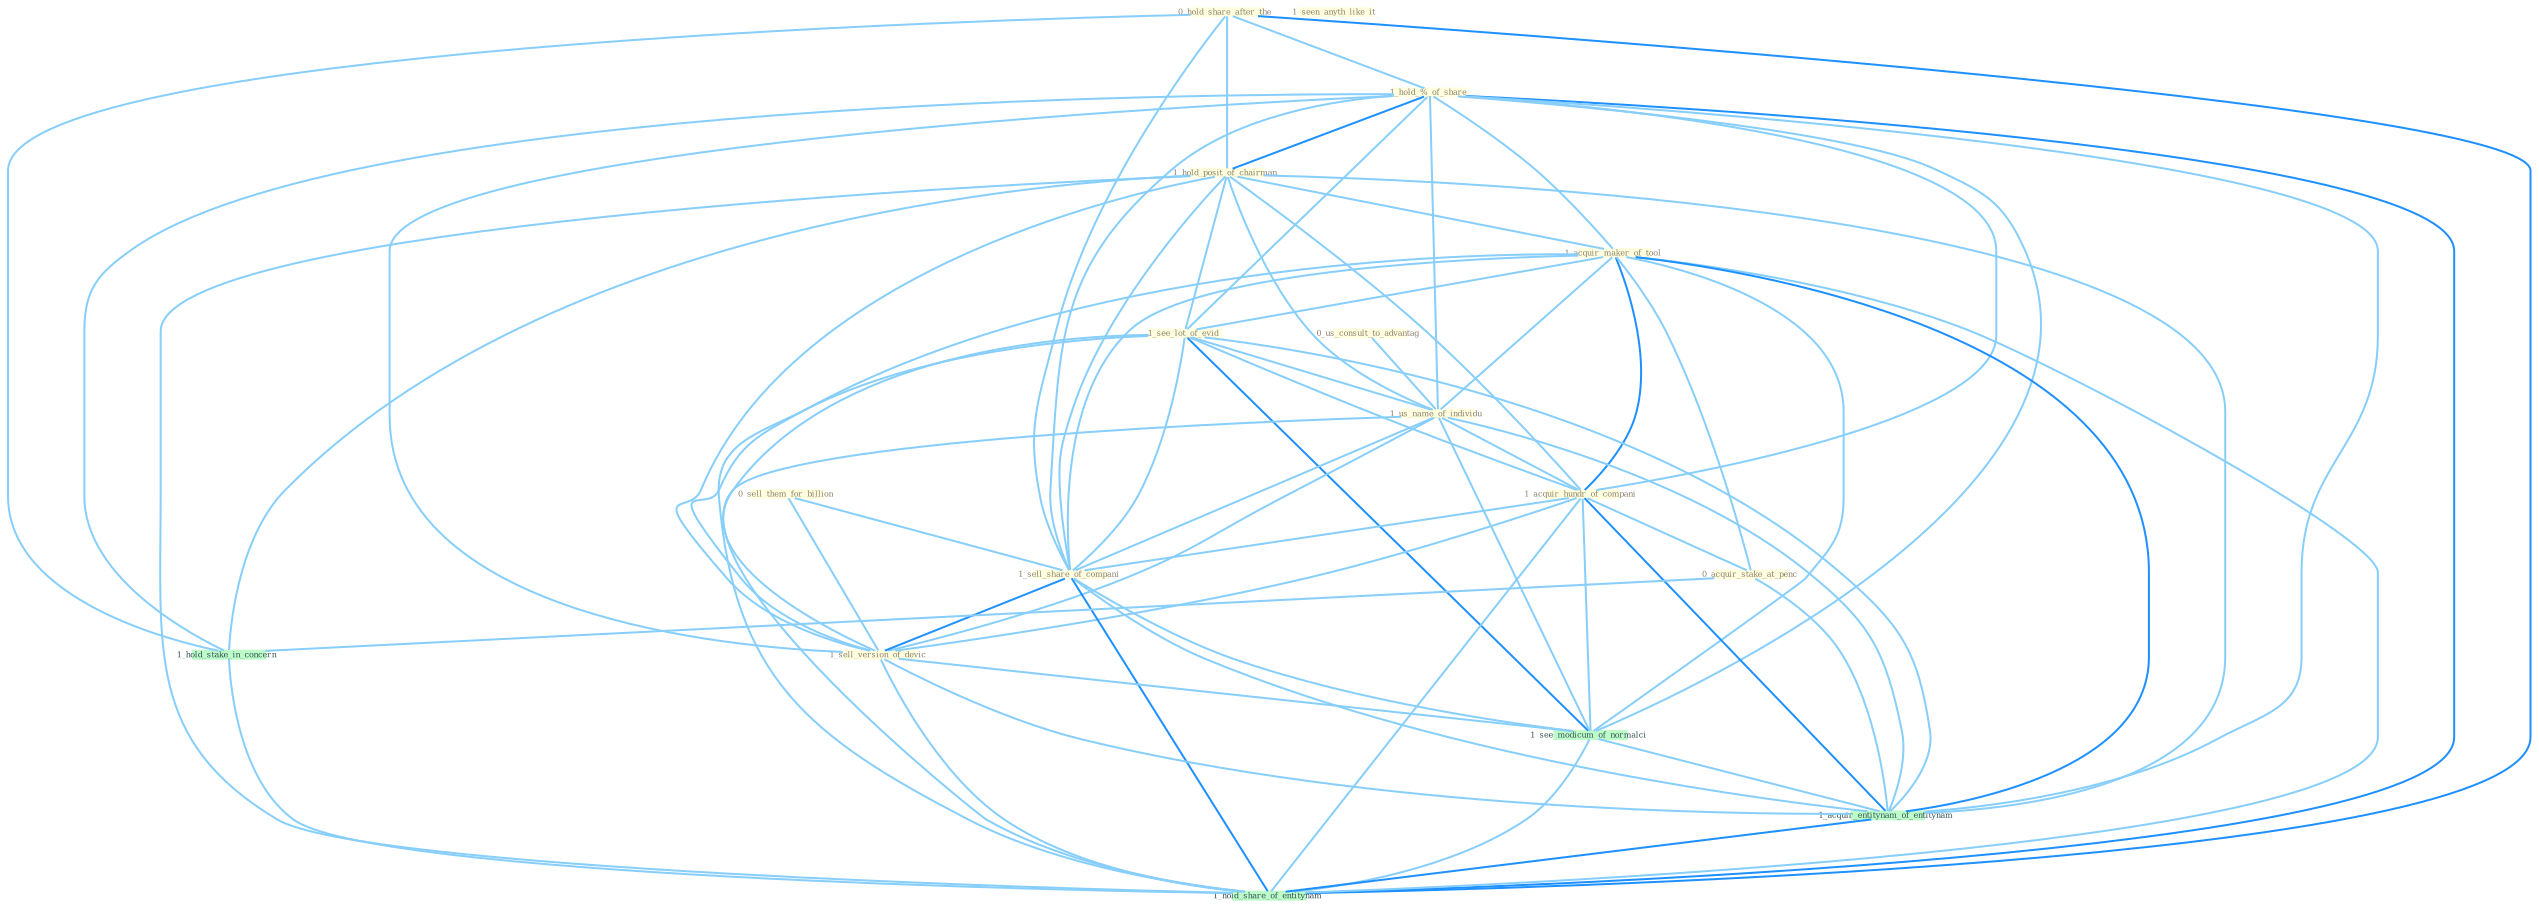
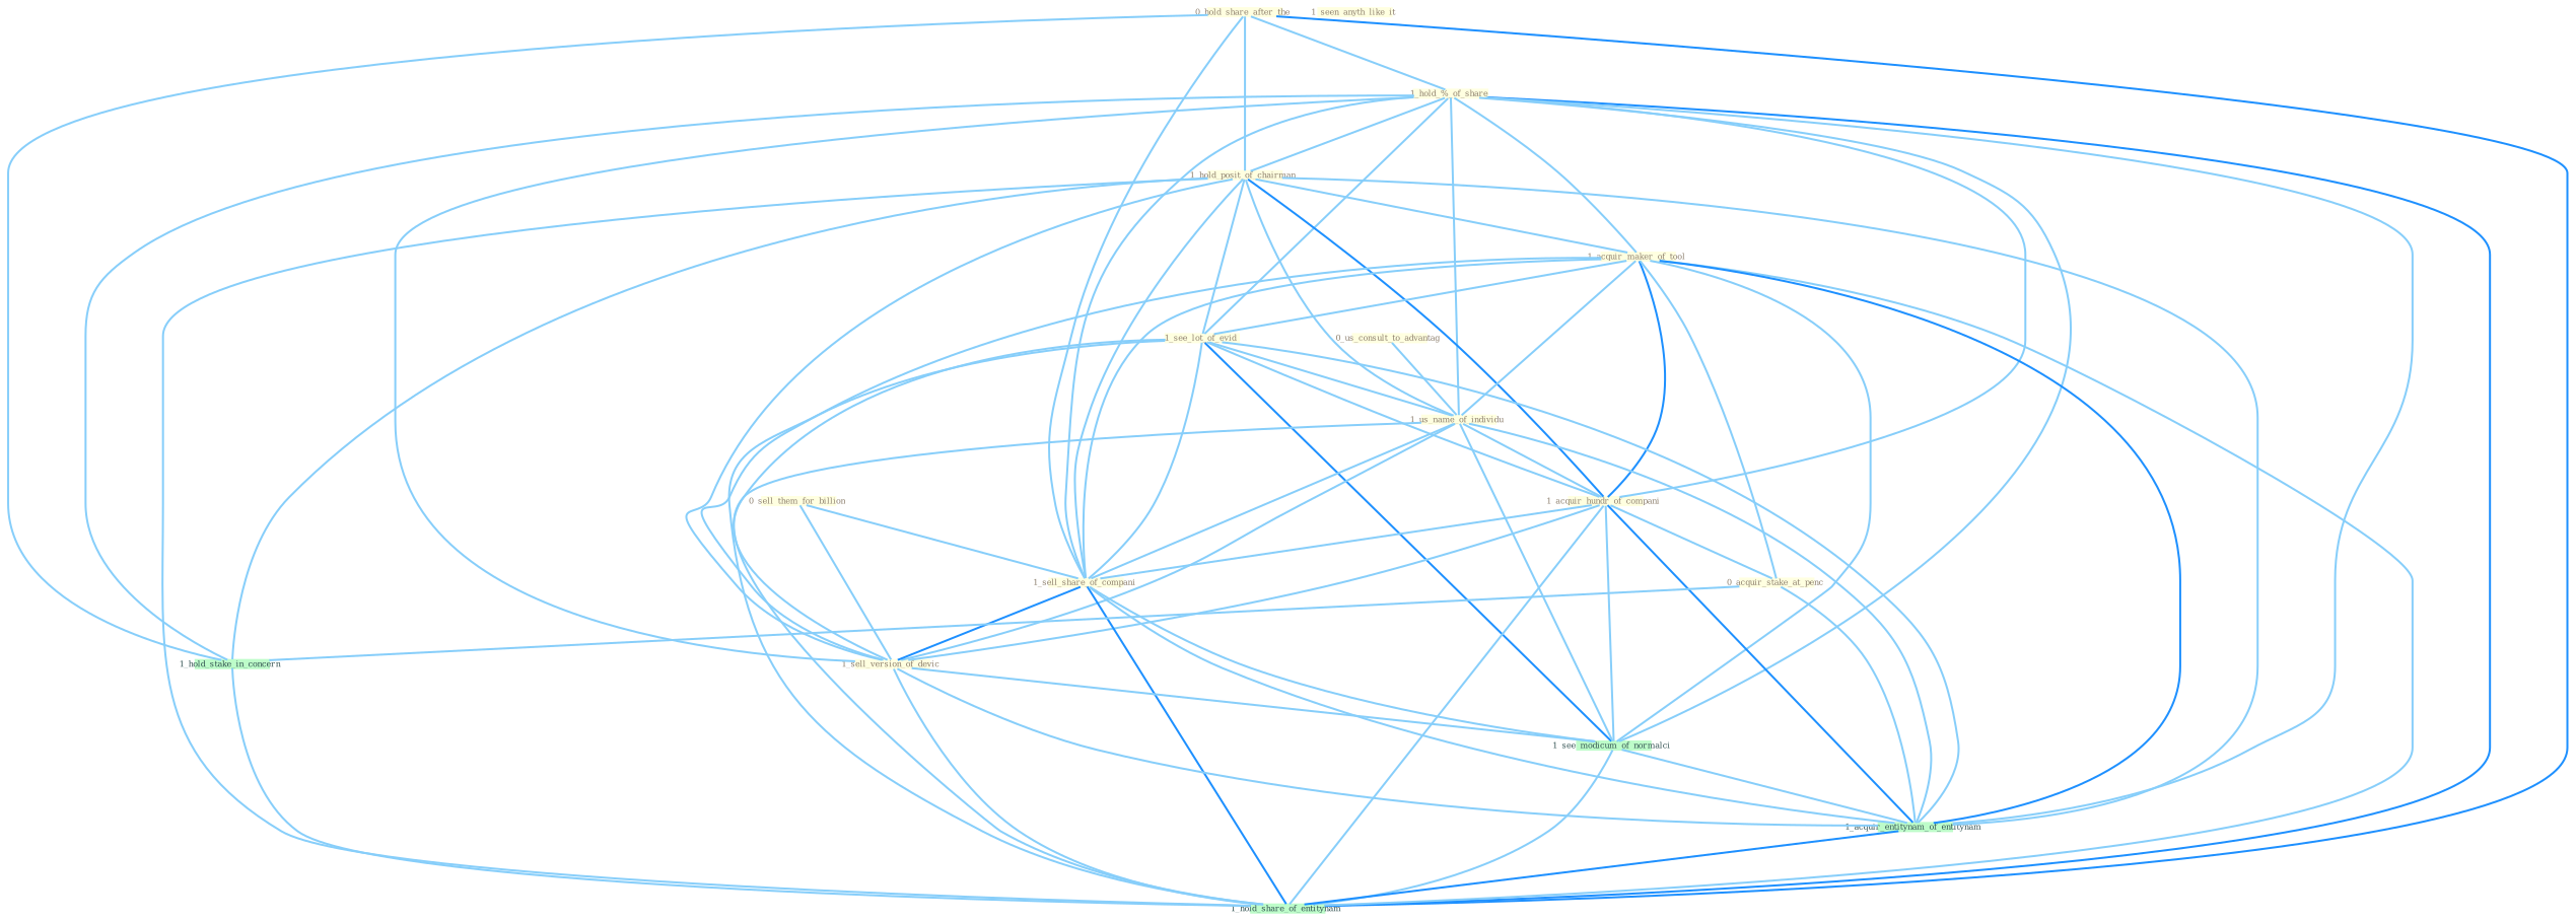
  graph {
    node [color="#ffffe0" fixedsize=true fontcolor="#8b7d6b" fontsize=4 shape=polygon style=filled]
    edge [color="#87cefa" w=1]
    "0_us_consult_to_advantag " [height=.06 width=.5]
    "0_hold_share_after_the " [height=.06 width=.5]
    "1_hold_%_of_share " [height=.06 width=.5]
    "1_hold_posit_of_chairman " [height=.06 width=.5]
    "1_acquir_maker_of_tool " [height=.06 width=.5]
    "1_see_lot_of_evid " [height=.06 width=.5]
    "1_us_name_of_individu " [height=.06 width=.5]
    "0_sell_them_for_billion " [height=.06 width=.5]
    "1_acquir_hundr_of_compani " [height=.06 width=.5]
    "1_sell_share_of_compani " [height=.06 width=.5]
    "1_seen_anyth_like_it " [height=.06 width=.5]
    "1_sell_version_of_devic " [height=.06 width=.5]
    "0_acquir_stake_at_penc " [height=.06 width=.5]
    "1_hold_stake_in_concern " [color="#BDFCC9" fontcolor="#2f4f4f" height=.06 width=.5]
    "1_hold_share_of_entitynam " [color="#BDFCC9" fontcolor="#2f4f4f" height=.06 width=.5]
    "1_see_modicum_of_normalci " [color="#BDFCC9" fontcolor="#2f4f4f" height=.06 width=.5]
    "1_acquir_entitynam_of_entitynam " [color="#BDFCC9" fontcolor="#2f4f4f" height=.06 width=.5]
    subgraph sub_1 {
      "0_us_consult_to_advantag "
      "0_hold_share_after_the "
      "1_hold_%_of_share "
      "1_hold_posit_of_chairman "
      "1_acquir_maker_of_tool "
      "1_see_lot_of_evid "
      "1_us_name_of_individu "
      "0_sell_them_for_billion "
      "1_acquir_hundr_of_compani "
      "1_sell_share_of_compani "
      "1_seen_anyth_like_it "
      "1_sell_version_of_devic "
      "0_acquir_stake_at_penc "
    }
    subgraph sub_2 {
    }
    "0_us_consult_to_advantag " -- "1_us_name_of_individu "
    "0_hold_share_after_the " -- "1_hold_%_of_share "
    "0_hold_share_after_the " -- "1_hold_posit_of_chairman "
    "0_hold_share_after_the " -- "1_sell_share_of_compani "
    "0_hold_share_after_the " -- "1_hold_stake_in_concern "
    "0_hold_share_after_the " -- "1_hold_share_of_entitynam " [color="#1e90ff" w=2]
-   "1_hold_%_of_share " -- "1_hold_posit_of_chairman " [color="#1e90ff" w=2]
+   "1_hold_%_of_share " -- "1_hold_posit_of_chairman " [w=2]
    "1_hold_%_of_share " -- "1_acquir_maker_of_tool "
    "1_hold_%_of_share " -- "1_see_lot_of_evid "
    "1_hold_%_of_share " -- "1_us_name_of_individu "
    "1_hold_%_of_share " -- "1_acquir_hundr_of_compani "
    "1_hold_%_of_share " -- "1_sell_share_of_compani "
    "1_hold_%_of_share " -- "1_sell_version_of_devic "
    "1_hold_%_of_share " -- "1_hold_stake_in_concern "
    "1_hold_%_of_share " -- "1_hold_share_of_entitynam " [color="#1e90ff" w=2]
    "1_hold_%_of_share " -- "1_see_modicum_of_normalci "
    "1_hold_%_of_share " -- "1_acquir_entitynam_of_entitynam "
    "1_hold_posit_of_chairman " -- "1_acquir_maker_of_tool "
    "1_hold_posit_of_chairman " -- "1_see_lot_of_evid "
    "1_hold_posit_of_chairman " -- "1_us_name_of_individu "
-   "1_hold_posit_of_chairman " -- "1_acquir_hundr_of_compani "
+   "1_hold_posit_of_chairman " -- "1_acquir_hundr_of_compani " [color="#1e90ff"]
    "1_hold_posit_of_chairman " -- "1_sell_share_of_compani "
    "1_hold_posit_of_chairman " -- "1_sell_version_of_devic "
    "1_hold_posit_of_chairman " -- "1_hold_stake_in_concern "
    "1_hold_posit_of_chairman " -- "1_hold_share_of_entitynam " [w=2]
    "1_hold_posit_of_chairman " -- "1_acquir_entitynam_of_entitynam "
    "1_acquir_maker_of_tool " -- "1_see_lot_of_evid "
    "1_acquir_maker_of_tool " -- "1_us_name_of_individu "
    "1_acquir_maker_of_tool " -- "1_acquir_hundr_of_compani " [color="#1e90ff" w=2]
    "1_acquir_maker_of_tool " -- "1_sell_share_of_compani "
    "1_acquir_maker_of_tool " -- "1_sell_version_of_devic "
    "1_acquir_maker_of_tool " -- "0_acquir_stake_at_penc "
    "1_acquir_maker_of_tool " -- "1_hold_share_of_entitynam "
    "1_acquir_maker_of_tool " -- "1_see_modicum_of_normalci "
    "1_acquir_maker_of_tool " -- "1_acquir_entitynam_of_entitynam " [color="#1e90ff" w=2]
    "1_see_lot_of_evid " -- "1_us_name_of_individu "
    "1_see_lot_of_evid " -- "1_acquir_hundr_of_compani "
    "1_see_lot_of_evid " -- "1_sell_share_of_compani "
    "1_see_lot_of_evid " -- "1_sell_version_of_devic "
    "1_see_lot_of_evid " -- "1_hold_share_of_entitynam "
    "1_see_lot_of_evid " -- "1_see_modicum_of_normalci " [color="#1e90ff" w=2]
    "1_see_lot_of_evid " -- "1_acquir_entitynam_of_entitynam "
    "1_us_name_of_individu " -- "1_acquir_hundr_of_compani "
    "1_us_name_of_individu " -- "1_sell_share_of_compani "
    "1_us_name_of_individu " -- "1_sell_version_of_devic "
    "1_us_name_of_individu " -- "1_hold_share_of_entitynam "
    "1_us_name_of_individu " -- "1_see_modicum_of_normalci "
    "1_us_name_of_individu " -- "1_acquir_entitynam_of_entitynam "
    "0_sell_them_for_billion " -- "1_sell_share_of_compani "
    "0_sell_them_for_billion " -- "1_sell_version_of_devic "
    "1_acquir_hundr_of_compani " -- "1_sell_share_of_compani " [w=2]
    "1_acquir_hundr_of_compani " -- "1_sell_version_of_devic "
    "1_acquir_hundr_of_compani " -- "0_acquir_stake_at_penc "
    "1_acquir_hundr_of_compani " -- "1_hold_share_of_entitynam "
    "1_acquir_hundr_of_compani " -- "1_see_modicum_of_normalci "
    "1_acquir_hundr_of_compani " -- "1_acquir_entitynam_of_entitynam " [color="#1e90ff" w=2]
    "1_sell_share_of_compani " -- "1_sell_version_of_devic " [color="#1e90ff" w=2]
    "1_sell_share_of_compani " -- "1_hold_share_of_entitynam " [color="#1e90ff" w=2]
    "1_sell_share_of_compani " -- "1_see_modicum_of_normalci "
    "1_sell_share_of_compani " -- "1_acquir_entitynam_of_entitynam "
    "1_sell_version_of_devic " -- "1_hold_share_of_entitynam "
    "1_sell_version_of_devic " -- "1_see_modicum_of_normalci "
    "1_sell_version_of_devic " -- "1_acquir_entitynam_of_entitynam "
    "0_acquir_stake_at_penc " -- "1_hold_stake_in_concern "
    "0_acquir_stake_at_penc " -- "1_acquir_entitynam_of_entitynam "
    "1_hold_stake_in_concern " -- "1_hold_share_of_entitynam "
    "1_see_modicum_of_normalci " -- "1_hold_share_of_entitynam "
    "1_see_modicum_of_normalci " -- "1_acquir_entitynam_of_entitynam "
    "1_acquir_entitynam_of_entitynam " -- "1_hold_share_of_entitynam " [color="#1e90ff" w=2]
  }
